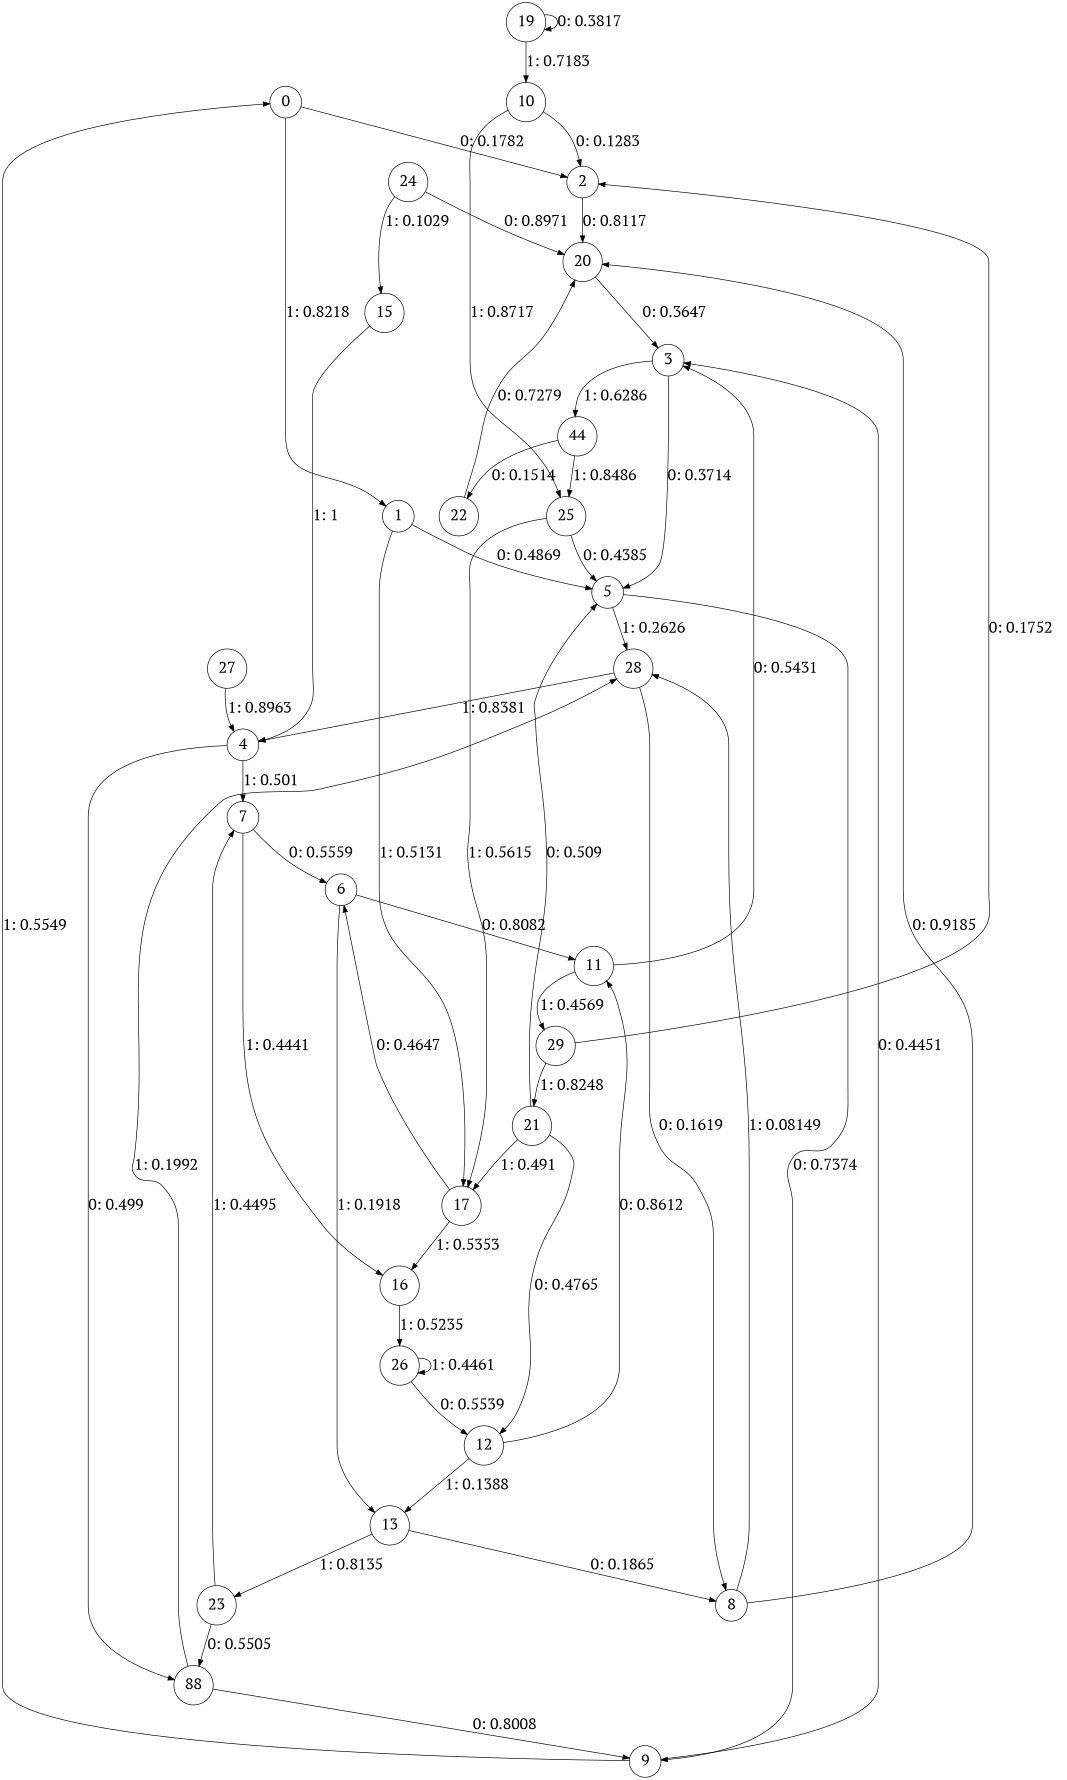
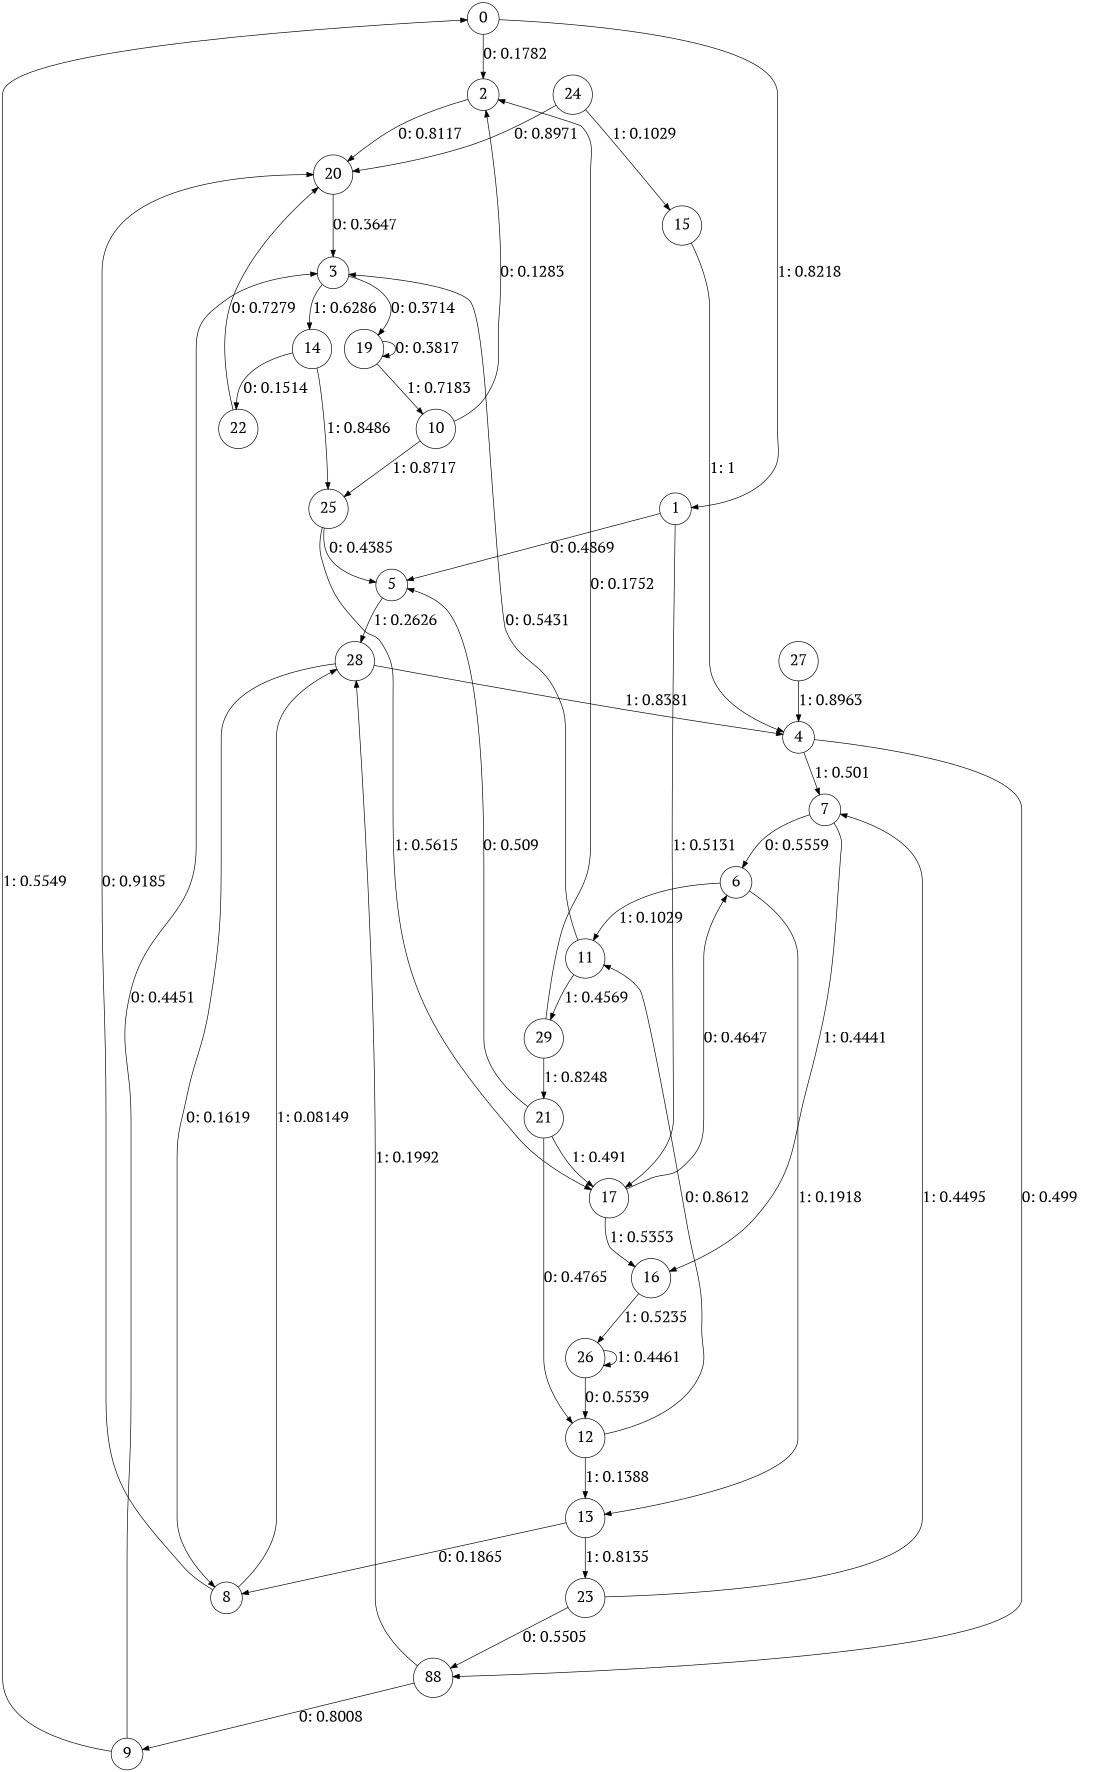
  digraph {
    fontname="PT Serif"
    node [fontname="PT Serif" fontsize=24 shape=circle]
    edge [fontname="PT Serif" fontsize=24]
    0
    2
    1
    20
    5
    17
    3
    27
    4
    9
    28
    6
    16
    8
    11
    13
    26
    19
-   14 [label=44]
+   14
    n20 [label=88]
    7
    24
    15
    10
    25
    22
    29
    23
    21
    12
    0 -> 2 [label="0: 0.1782   "]
    0 -> 1 [label="1: 0.8218   "]
    2 -> 20 [label="0: 0.8117   "]
    1 -> 5 [label="0: 0.4869   "]
    1 -> 17 [label="1: 0.5131   "]
    20 -> 3 [label="0: 0.3647   "]
-   5 -> 9 [label="0: 0.7374   "]
    5 -> 28 [label="1: 0.2626   "]
    17 -> 6 [label="0: 0.4647   "]
    17 -> 16 [label="1: 0.5353   "]
-   3 -> 5 [label="0: 0.3714   "]
+   3 -> 19 [label="0: 0.3714   "]
    3 -> 14 [label="1: 0.6286   "]
    27 -> 4 [label="1: 0.8963   "]
    4 -> n20 [label="0: 0.499    "]
    4 -> 7 [label="1: 0.501    "]
    9 -> 0 [label="1: 0.5549   "]
    9 -> 3 [label="0: 0.4451   "]
    28 -> 4 [label="1: 0.8381   "]
    28 -> 8 [label="0: 0.1619   "]
-   6 -> 11 [label="0: 0.8082   "]
+   6 -> 11 [label="1: 0.1029   "]
    6 -> 13 [label="1: 0.1918   "]
    16 -> 26 [label="1: 0.5235   "]
    8 -> 20 [label="0: 0.9185   "]
    8 -> 28 [label="1: 0.08149  "]
    11 -> 3 [label="0: 0.5431   "]
    11 -> 29 [label="1: 0.4569   "]
    13 -> 8 [label="0: 0.1865   "]
    13 -> 23 [label="1: 0.8135   "]
    26 -> 26 [label="1: 0.4461   "]
    26 -> 12 [label="0: 0.5539   "]
    19 -> 19 [label="0: 0.3817   "]
    19 -> 10 [label="1: 0.7183   "]
    14 -> 25 [label="1: 0.8486   "]
    14 -> 22 [label="0: 0.1514   "]
    n20 -> 9 [label="0: 0.8008   "]
    n20 -> 28 [label="1: 0.1992   "]
    7 -> 6 [label="0: 0.5559   "]
    7 -> 16 [label="1: 0.4441   "]
    24 -> 20 [label="0: 0.8971   "]
    24 -> 15 [label="1: 0.1029   "]
    15 -> 4 [label="1: 1        "]
    10 -> 2 [label="0: 0.1283   "]
    10 -> 25 [label="1: 0.8717   "]
    25 -> 5 [label="0: 0.4385   "]
    25 -> 17 [label="1: 0.5615   "]
    22 -> 20 [label="0: 0.7279   "]
    29 -> 2 [label="0: 0.1752   "]
    29 -> 21 [label="1: 0.8248   "]
    23 -> n20 [label="0: 0.5505   "]
    23 -> 7 [label="1: 0.4495   "]
    21 -> 5 [label="0: 0.509    "]
    21 -> 17 [label="1: 0.491    "]
    21 -> 12 [label="0: 0.4765   "]
    12 -> 11 [label="0: 0.8612   "]
    12 -> 13 [label="1: 0.1388   "]
  }
